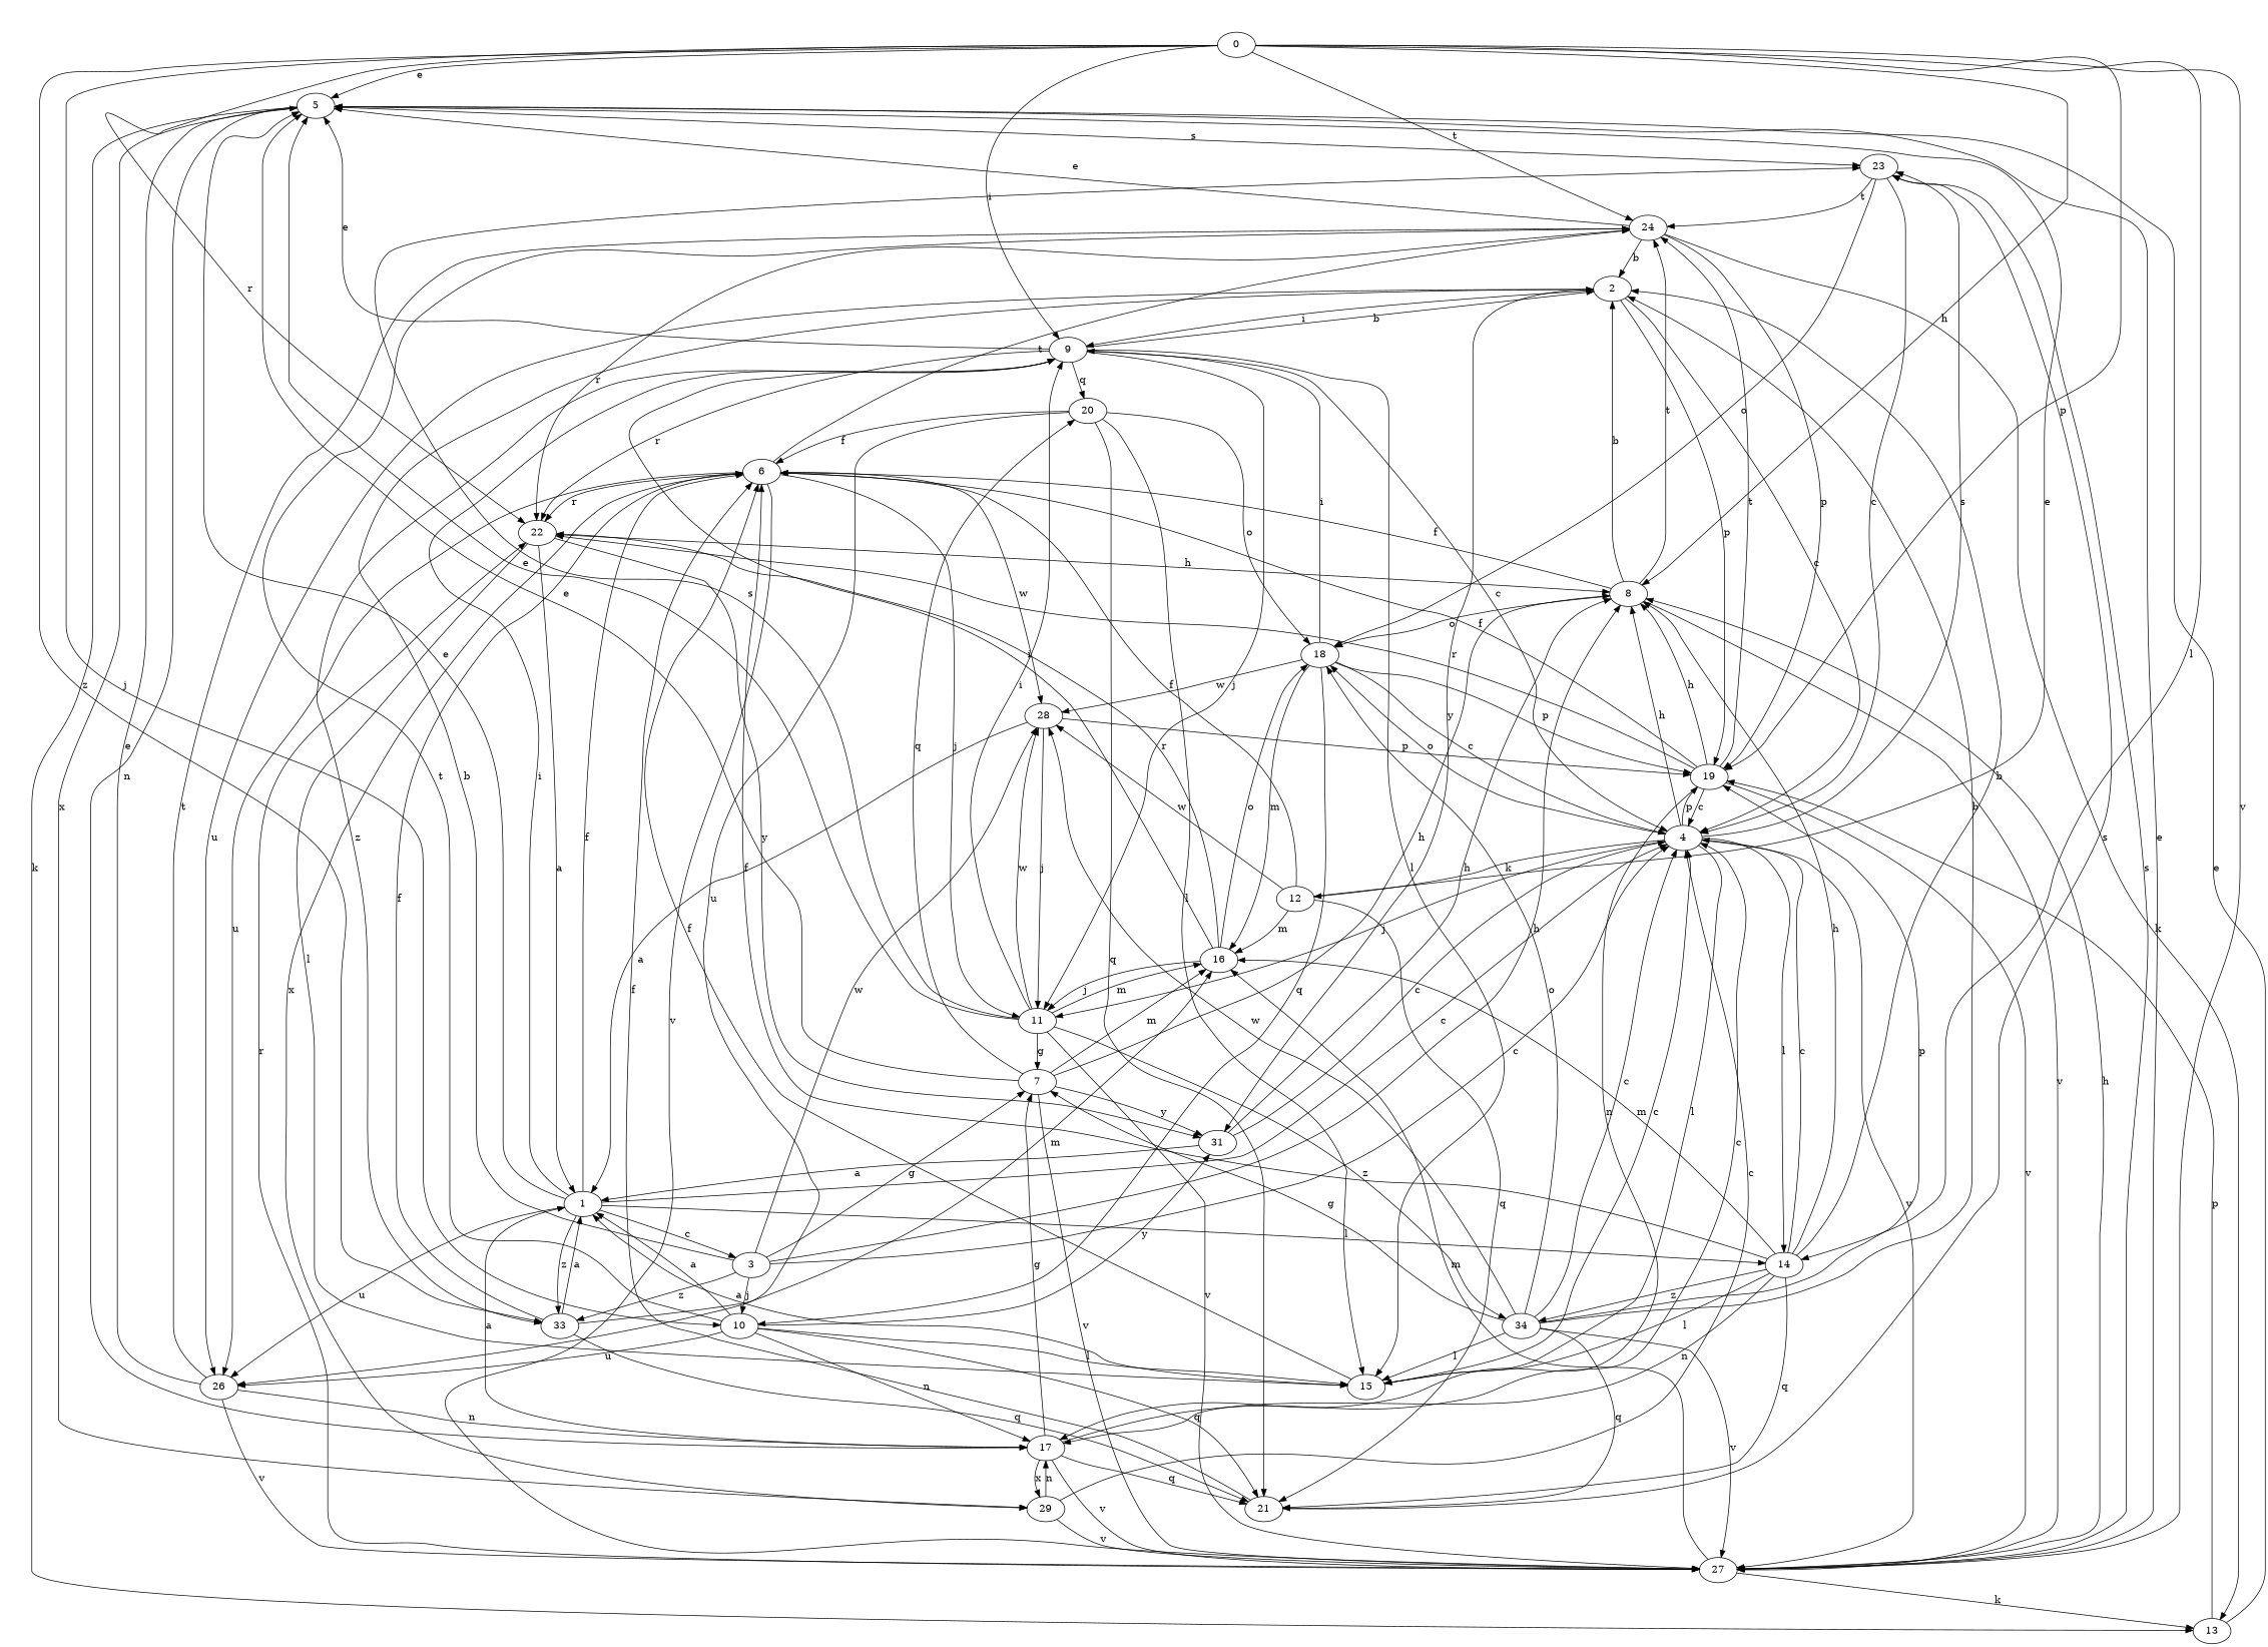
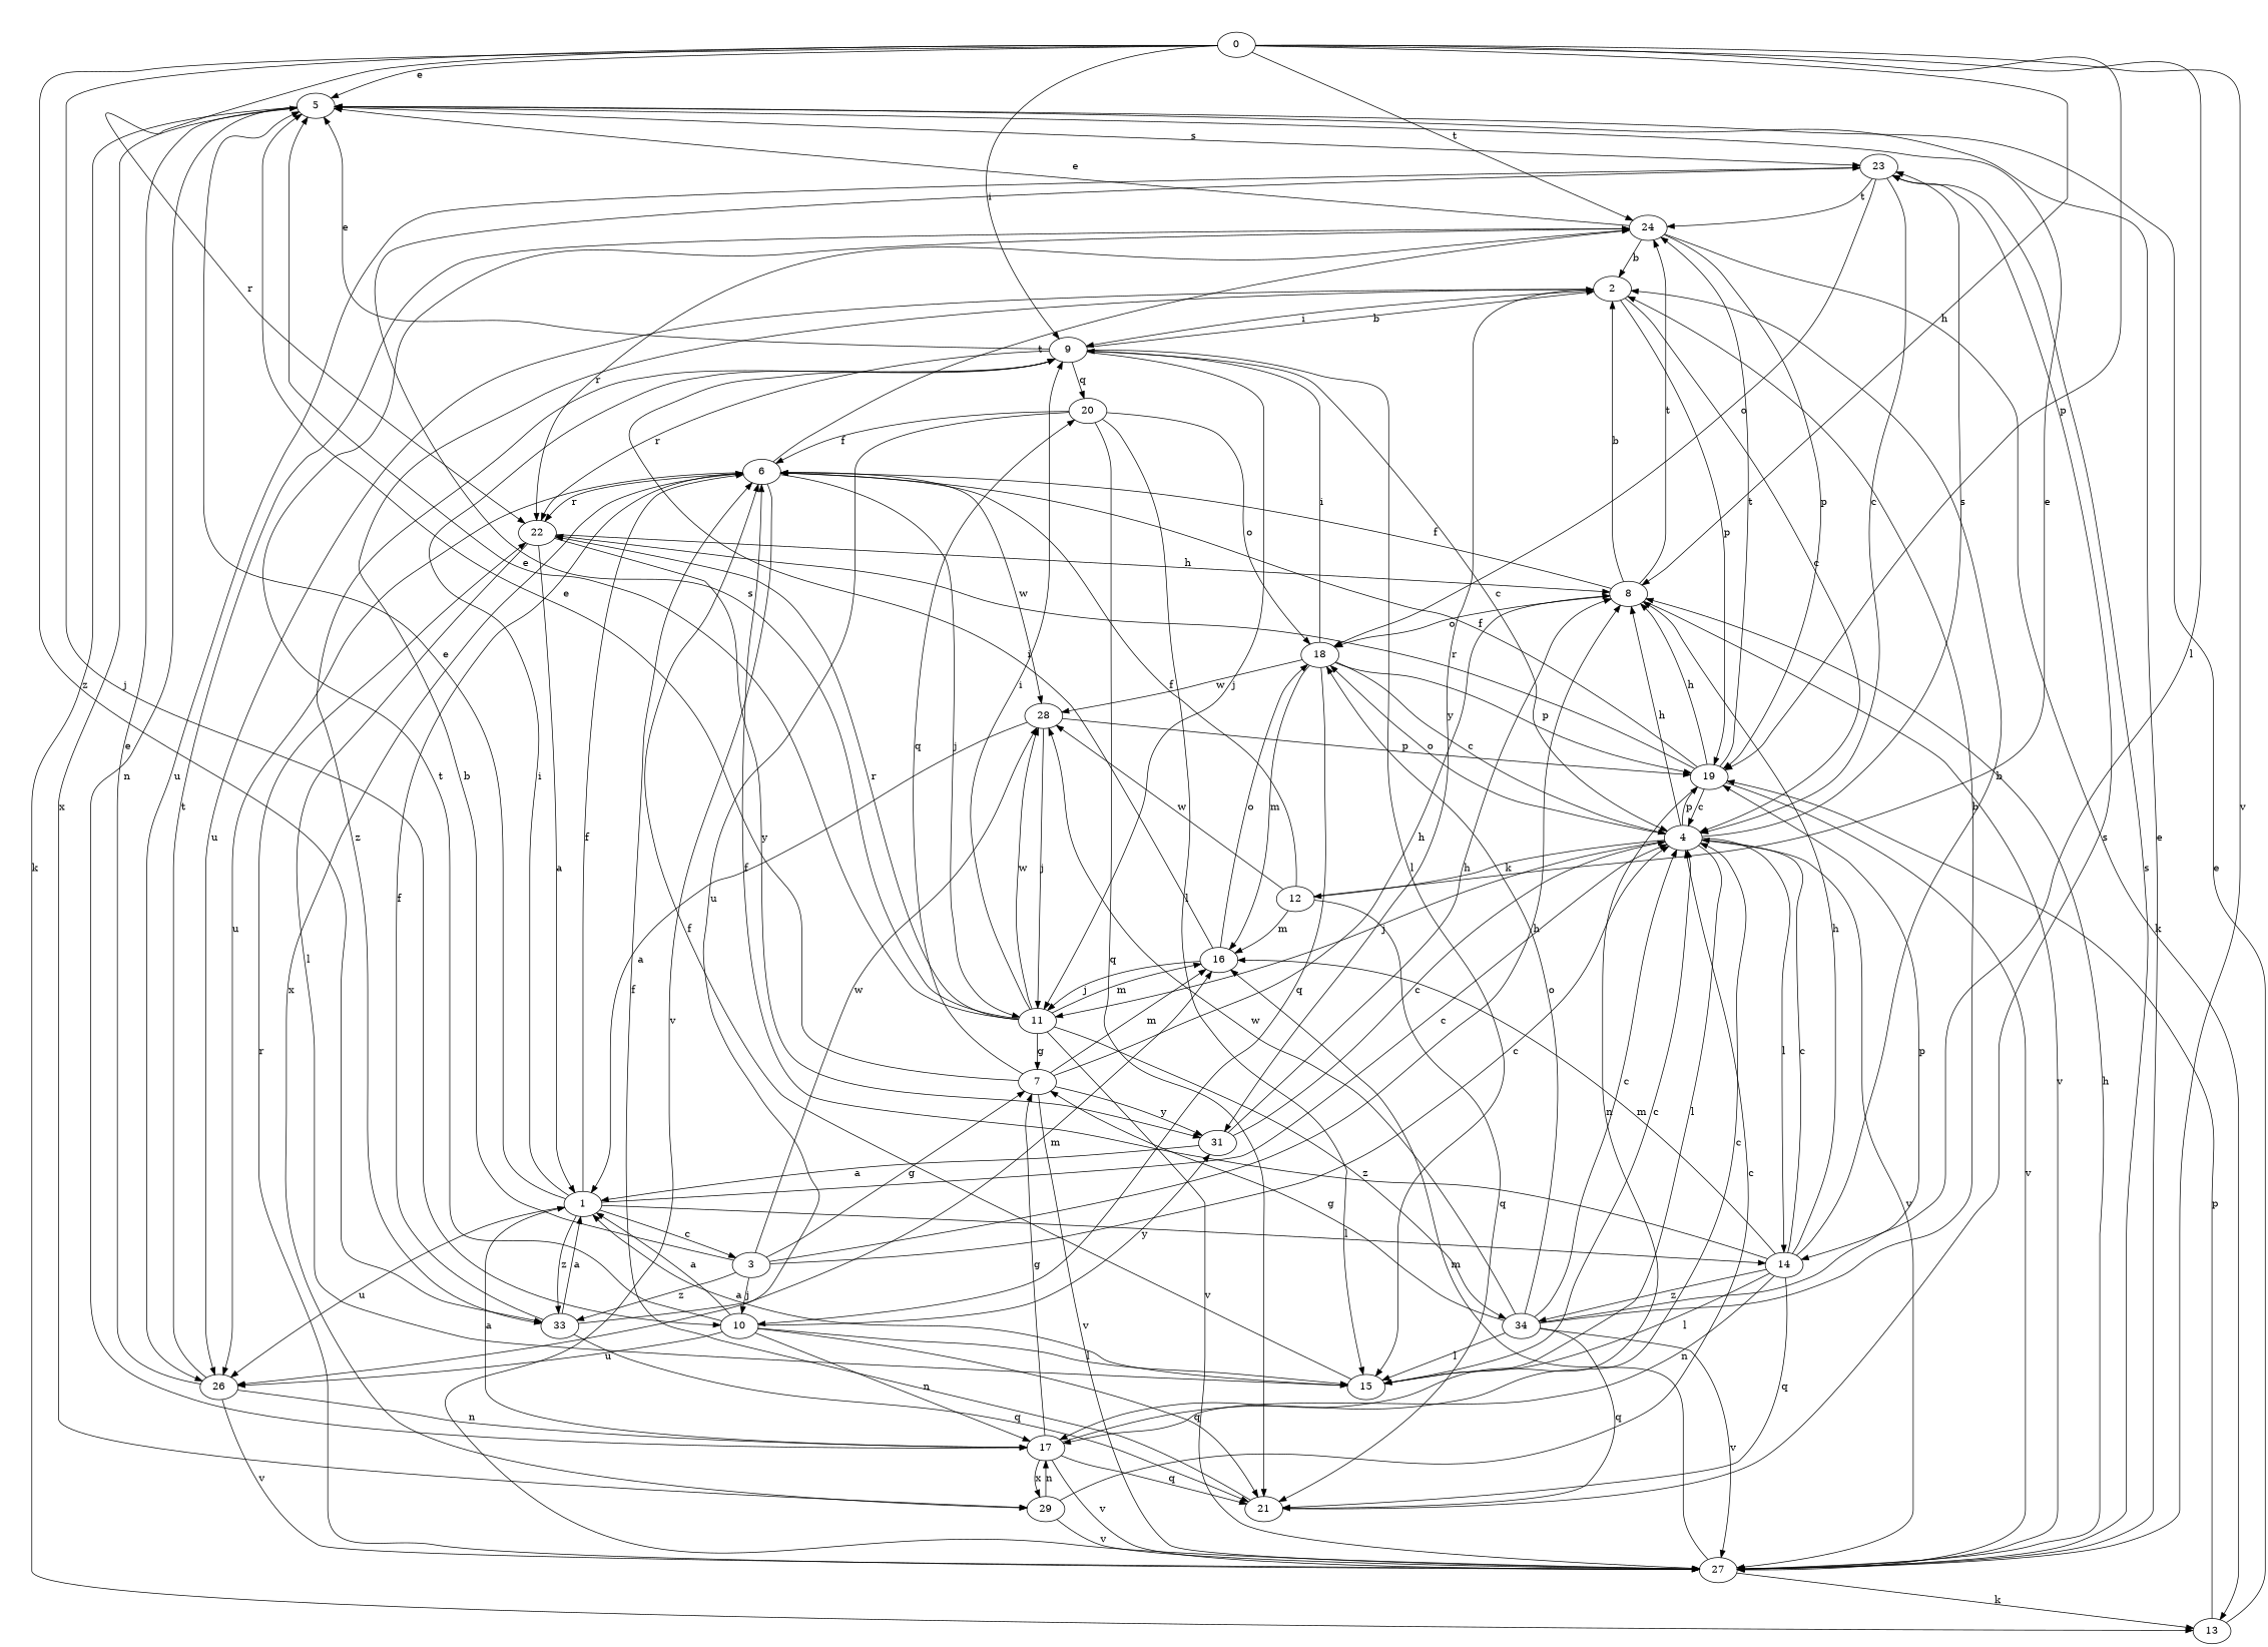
  strict digraph {
    0
    5
    8
    9
    10
    14
    19
    22
    24
    27
    33
    23
    13
    17
    29
    6
    2
    18
    4
    11
    15
    20
    1
    26
    31
    21
    16
    34
    3
    7
    28
    12
    0 -> 5 [label=e]
    0 -> 8 [label=h]
    0 -> 9 [label=i]
    0 -> 10 [label=j]
    0 -> 14 [label=l]
    0 -> 19 [label=p]
    0 -> 22 [label=r]
    0 -> 24 [label=t]
    0 -> 27 [label=v]
    0 -> 33 [label=z]
    5 -> 23 [label=s]
    5 -> 13 [label=k]
    5 -> 17 [label=n]
    5 -> 29 [label=x]
    8 -> 24 [label=t]
    8 -> 27 [label=v]
    8 -> 6 [label=f]
    8 -> 2 [label=b]
    8 -> 18 [label=o]
    9 -> 5 [label=e]
    9 -> 22 [label=r]
    9 -> 33 [label=z]
    9 -> 2 [label=b]
    9 -> 4 [label=c]
    9 -> 11 [label=j]
    9 -> 15 [label=l]
    9 -> 20 [label=q]
    10 -> 24 [label=t]
    10 -> 17 [label=n]
    10 -> 15 [label=l]
    10 -> 1 [label=a]
    10 -> 26 [label=u]
    10 -> 31 [label=y]
    10 -> 21 [label=q]
    14 -> 8 [label=h]
    14 -> 17 [label=n]
    14 -> 6 [label=f]
    14 -> 2 [label=b]
    14 -> 4 [label=c]
    14 -> 15 [label=l]
    14 -> 21 [label=q]
    14 -> 16 [label=m]
    14 -> 34 [label=z]
    19 -> 8 [label=h]
    19 -> 22 [label=r]
    19 -> 24 [label=t]
    19 -> 27 [label=v]
    19 -> 17 [label=n]
    19 -> 6 [label=f]
    19 -> 4 [label=c]
    22 -> 8 [label=h]
    22 -> 15 [label=l]
    22 -> 1 [label=a]
    22 -> 31 [label=y]
    24 -> 5 [label=e]
    24 -> 19 [label=p]
    24 -> 22 [label=r]
    24 -> 13 [label=k]
    24 -> 2 [label=b]
    27 -> 5 [label=e]
    27 -> 8 [label=h]
    27 -> 22 [label=r]
    27 -> 23 [label=s]
    27 -> 13 [label=k]
    27 -> 16 [label=m]
    33 -> 6 [label=f]
    33 -> 1 [label=a]
    33 -> 21 [label=q]
    33 -> 16 [label=m]
    23 -> 24 [label=t]
    23 -> 18 [label=o]
    23 -> 4 [label=c]
+   23 -> 26 [label=u]
    13 -> 5 [label=e]
    13 -> 19 [label=p]
    17 -> 27 [label=v]
    17 -> 29 [label=x]
    17 -> 4 [label=c]
    17 -> 1 [label=a]
    17 -> 21 [label=q]
    17 -> 7 [label=g]
    29 -> 27 [label=v]
    29 -> 17 [label=n]
    29 -> 4 [label=c]
    6 -> 22 [label=r]
    6 -> 24 [label=t]
    6 -> 27 [label=v]
    6 -> 29 [label=x]
    6 -> 11 [label=j]
    6 -> 26 [label=u]
    6 -> 28 [label=w]
    2 -> 9 [label=i]
    2 -> 19 [label=p]
    2 -> 4 [label=c]
    2 -> 26 [label=u]
    2 -> 31 [label=y]
    18 -> 9 [label=i]
    18 -> 10 [label=q]
    18 -> 19 [label=p]
    18 -> 4 [label=c]
    18 -> 16 [label=m]
    18 -> 28 [label=w]
    4 -> 8 [label=h]
    4 -> 14 [label=l]
    4 -> 19 [label=p]
    4 -> 27 [label=v]
    4 -> 23 [label=s]
    4 -> 18 [label=o]
    4 -> 11 [label=j]
    4 -> 15 [label=l]
    4 -> 12 [label=k]
    11 -> 5 [label=e]
    11 -> 9 [label=i]
    11 -> 27 [label=v]
    11 -> 23 [label=s]
    11 -> 16 [label=m]
    11 -> 34 [label=z]
    11 -> 7 [label=g]
    11 -> 28 [label=w]
    15 -> 6 [label=f]
    15 -> 4 [label=c]
    15 -> 1 [label=a]
    20 -> 6 [label=f]
    20 -> 18 [label=o]
    20 -> 15 [label=l]
    20 -> 26 [label=u]
    20 -> 21 [label=q]
    1 -> 5 [label=e]
    1 -> 9 [label=i]
    1 -> 14 [label=l]
    1 -> 33 [label=z]
    1 -> 6 [label=f]
    1 -> 4 [label=c]
    1 -> 26 [label=u]
    1 -> 3 [label=c]
    26 -> 5 [label=e]
    26 -> 24 [label=t]
    26 -> 27 [label=v]
    26 -> 17 [label=n]
    31 -> 8 [label=h]
    31 -> 4 [label=c]
    31 -> 1 [label=a]
    21 -> 23 [label=s]
    21 -> 6 [label=f]
    16 -> 9 [label=i]
-   16 -> 22 [label=r]
+   11 -> 22 [label=r]
    16 -> 18 [label=o]
    16 -> 11 [label=j]
    34 -> 19 [label=p]
    34 -> 27 [label=v]
    34 -> 2 [label=b]
    34 -> 18 [label=o]
    34 -> 4 [label=c]
    34 -> 15 [label=l]
    34 -> 21 [label=q]
    34 -> 7 [label=g]
    34 -> 28 [label=w]
    3 -> 8 [label=h]
    3 -> 10 [label=j]
    3 -> 33 [label=z]
    3 -> 2 [label=b]
    3 -> 4 [label=c]
    3 -> 7 [label=g]
    3 -> 28 [label=w]
    7 -> 5 [label=e]
    7 -> 8 [label=h]
    7 -> 27 [label=v]
    7 -> 20 [label=q]
    7 -> 31 [label=y]
    7 -> 16 [label=m]
    28 -> 19 [label=p]
    28 -> 11 [label=j]
    28 -> 1 [label=a]
    12 -> 5 [label=e]
    12 -> 6 [label=f]
    12 -> 21 [label=q]
    12 -> 16 [label=m]
    12 -> 28 [label=w]
  }
